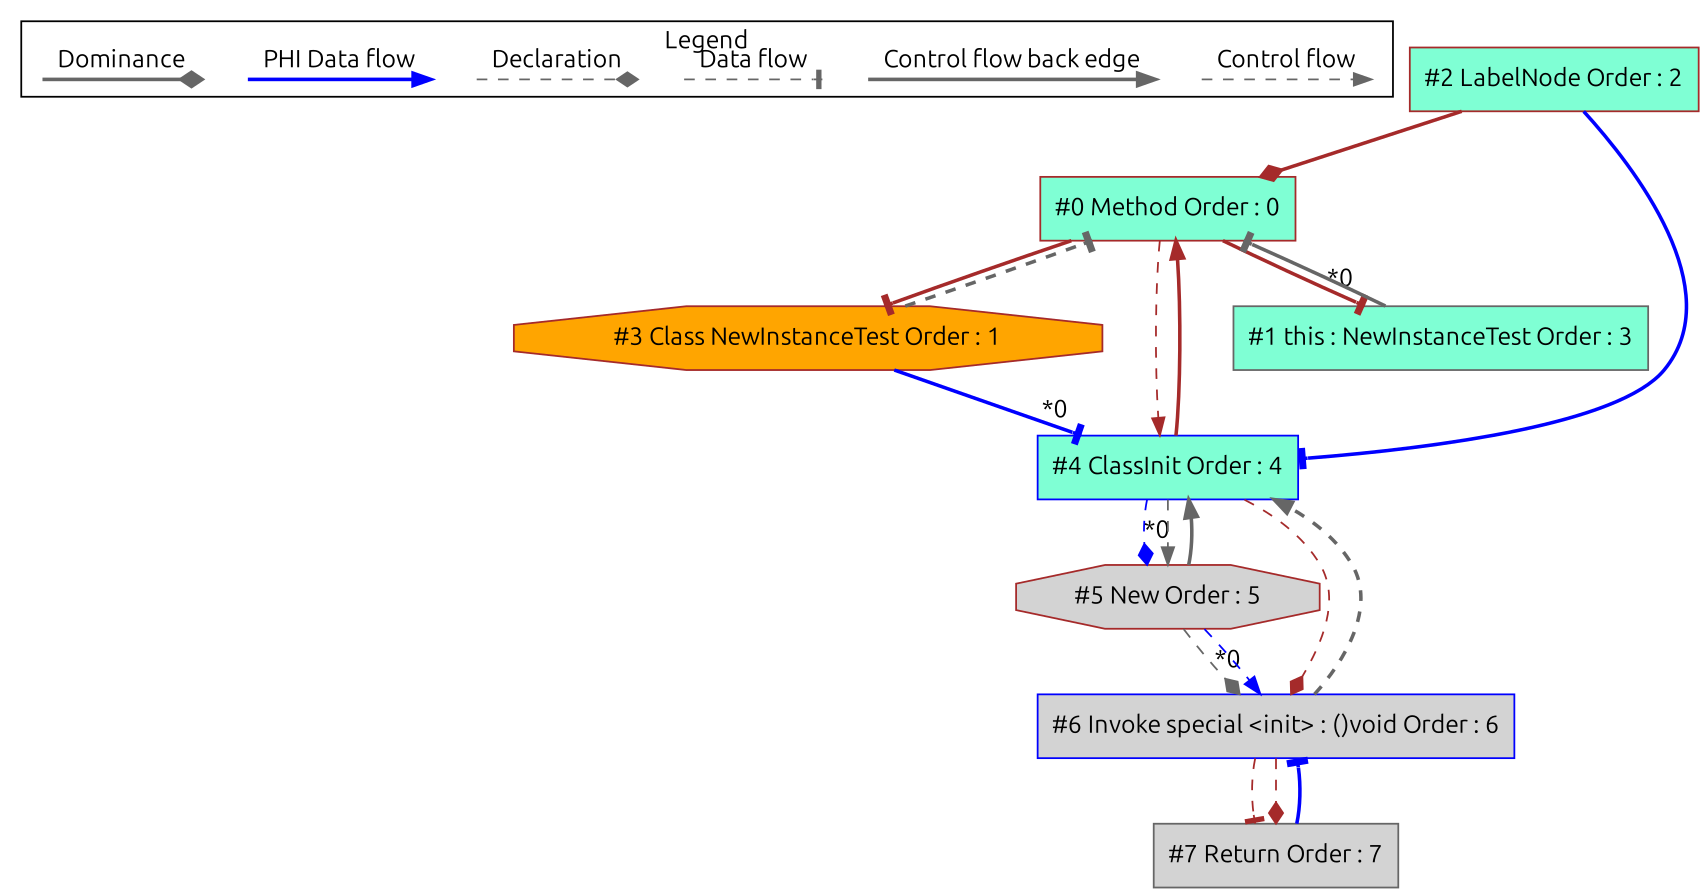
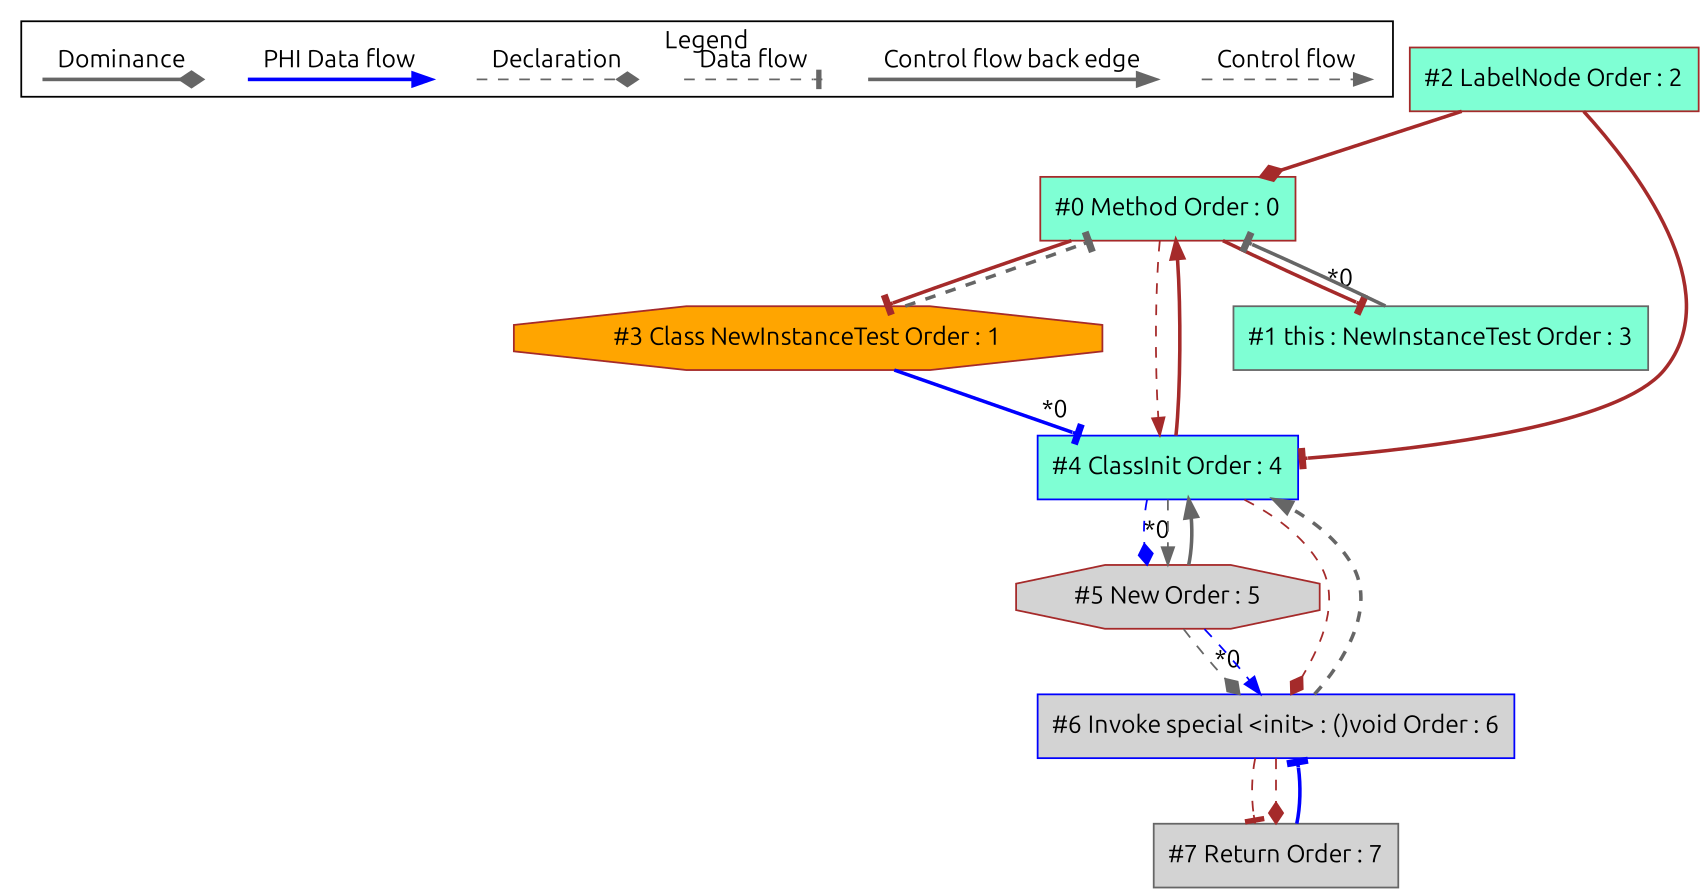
  digraph {
    fontname=Ubuntu
    ordering=in
    node [fontname=Ubuntu shape=point style=invis]
    edge [arrowhead=normal color=gray40 fontname=Ubuntu style=dashed]
    c0
    c1
    c2
    c3
    d0
    d1
    d2
    d3
    d4
    d5
    d6
    d7
    n13 [color=brown fillcolor=aquamarine label="#0 Method Order : 0" shape=box style=filled]
    n14 [color=gray40 fillcolor=aquamarine label="#1 this : NewInstanceTest Order : 3" shape=box style=filled]
    n15 [color=brown fillcolor=orange label="#3 Class NewInstanceTest Order : 1" shape=octagon style=filled]
    n16 [color=blue fillcolor=aquamarine label="#4 ClassInit Order : 4" shape=box style=filled]
    n17 [color=brown fillcolor=aquamarine label="#2 LabelNode Order : 2" shape=box style=filled]
    n18 [color=brown fillcolor=lightgrey label="#5 New Order : 5" shape=octagon style=filled]
    n19 [color=blue fillcolor=lightgrey label="#6 Invoke special <init> : ()void Order : 6" shape=box style=filled]
    n20 [color=gray40 fillcolor=lightgrey label="#7 Return Order : 7" shape=box style=filled]
    subgraph cluster_1 {
      label=Legend
      subgraph sub_2 {
        label=Legend
        rank=same
        c0
        c1
        c2
        c3
        d0
        d1
        d2
        d3
        d4
        d5
        d6
        d7
      }
    }
    c0 -> c1 [label="Control flow"]
    c2 -> c3 [label="Control flow back edge" style=bold]
    d0 -> d1 [arrowhead=tee label="Data flow"]
    d2 -> d3 [arrowhead=diamond label=Declaration]
    d4 -> d5 [color=blue label="PHI Data flow" style=bold]
    d6 -> d7 [arrowhead=diamond label=Dominance style=bold]
    n13 -> n14 [arrowhead=tee color=brown headlabel="*0" labeldistance=2 style=bold]
    n13 -> n15 [arrowhead=tee color=brown style=bold]
    n13 -> n16 [color=brown]
    n14 -> n13 [arrowhead=tee dir=forward penwidth=2 style=bold]
    n15 -> n13 [arrowhead=tee dir=forward penwidth=2]
    n15 -> n16 [arrowhead=tee color=blue headlabel="*0" labeldistance=2 style=bold]
    n16 -> n13 [color=brown dir=forward penwidth=2 style=bold]
    n16 -> n18 [arrowhead=diamond color=blue headlabel="*0" labeldistance=2]
    n16 -> n18
    n16 -> n19 [arrowhead=diamond color=brown fontcolor=red labeldistance=2]
    n17 -> n13 [arrowhead=diamond color=brown dir=forward penwidth=2 style=bold]
-   n17 -> n16 [arrowhead=tee color=blue fontcolor=red labeldistance=2 style=bold]
+   n17 -> n16 [arrowhead=tee color=brown fontcolor=red labeldistance=2 style=bold]
    n18 -> n16 [dir=forward penwidth=2 style=bold]
    n18 -> n19 [arrowhead=diamond headlabel="*0" labeldistance=2]
    n18 -> n19 [color=blue]
    n19 -> n16 [dir=forward penwidth=2]
    n19 -> n20 [arrowhead=tee color=brown fontcolor=red labeldistance=2]
    n19 -> n20 [arrowhead=diamond color=brown]
    n20 -> n19 [arrowhead=tee color=blue dir=forward penwidth=2 style=bold]
  }
